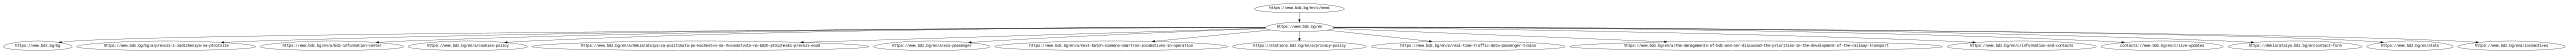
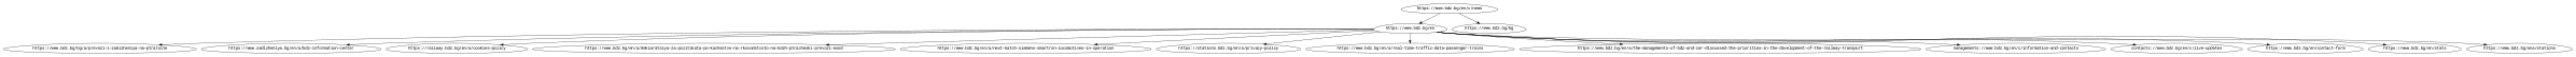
  digraph {
    fontname="Roboto Mono"
    node [fontname="Roboto Mono" shape=egg]
    edge [fontname="Roboto Mono"]
    n1 [label="https://www.bdz.bg/en"]
    n2 [label="https://www.bdz.bg/bg"]
    n3 [label="https://www.bdz.bg/bg/a/prevozi-i-zadlzheniya-na-ptnitsite"]
-   n4 [label="https://www.bdz.bg/en/a/bdz-information-center"]
-   n5 [label="https://www.bdz.bg/en/a/cookies-policy"]
+   n4 [label="https://www.zadlzheniya.bg/en/a/bdz-information-center"]
+   n5 [label="https://railway.bdz.bg/en/a/cookies-policy"]
    n6 [label="https://www.bdz.bg/en/a/deklaratsiya-za-politikata-po-kachestvo-na-rkovodstvoto-na-bdzh-ptnicheski-prevozi-eood"]
-   n7 [label="https://www.bdz.bg/en/a/eco-passenger"]
    n8 [label="https://www.bdz.bg/en/a/next-batch-siemens-smartron-locomotives-in-operation"]
    n9 [label="https://stations.bdz.bg/en/a/privacy-policy"]
    n10 [label="https://www.bdz.bg/en/a/real-time-traffic-data-passenger-trains"]
    n11 [label="https://www.bdz.bg/en/a/the-managements-of-bdz-and-cer-discussed-the-priorities-in-the-development-of-the-railway-transport"]
-   n12 [label="https://www.bdz.bg/en/c/information-and-contacts"]
+   n12 [label="managements://www.bdz.bg/en/c/information-and-contacts"]
    n13 [label="contacts://www.bdz.bg/en/c/live-updates"]
-   n14 [label="https://deklaratsiya.bdz.bg/en/contact-form"]
+   n14 [label="https://www.bdz.bg/en/contact-form"]
    n15 [label="https://www.bdz.bg/en/stats"]
-   n16 [label="https://www.bdz.bg/ena/locomotives"]
+   n16 [label="https://www.bdz.bg/ena/stations"]
    n17 [label="https://www.bdz.bg/en/c/news"]
-   n1 -> n2
+   n17 -> n2
    n1 -> n3
    n1 -> n4
    n1 -> n5
    n1 -> n6
-   n1 -> n7
    n1 -> n8
    n1 -> n9
    n1 -> n10
    n1 -> n11
    n1 -> n12
    n1 -> n13
    n1 -> n14
    n1 -> n15
    n1 -> n16
    n17 -> n1
  }
